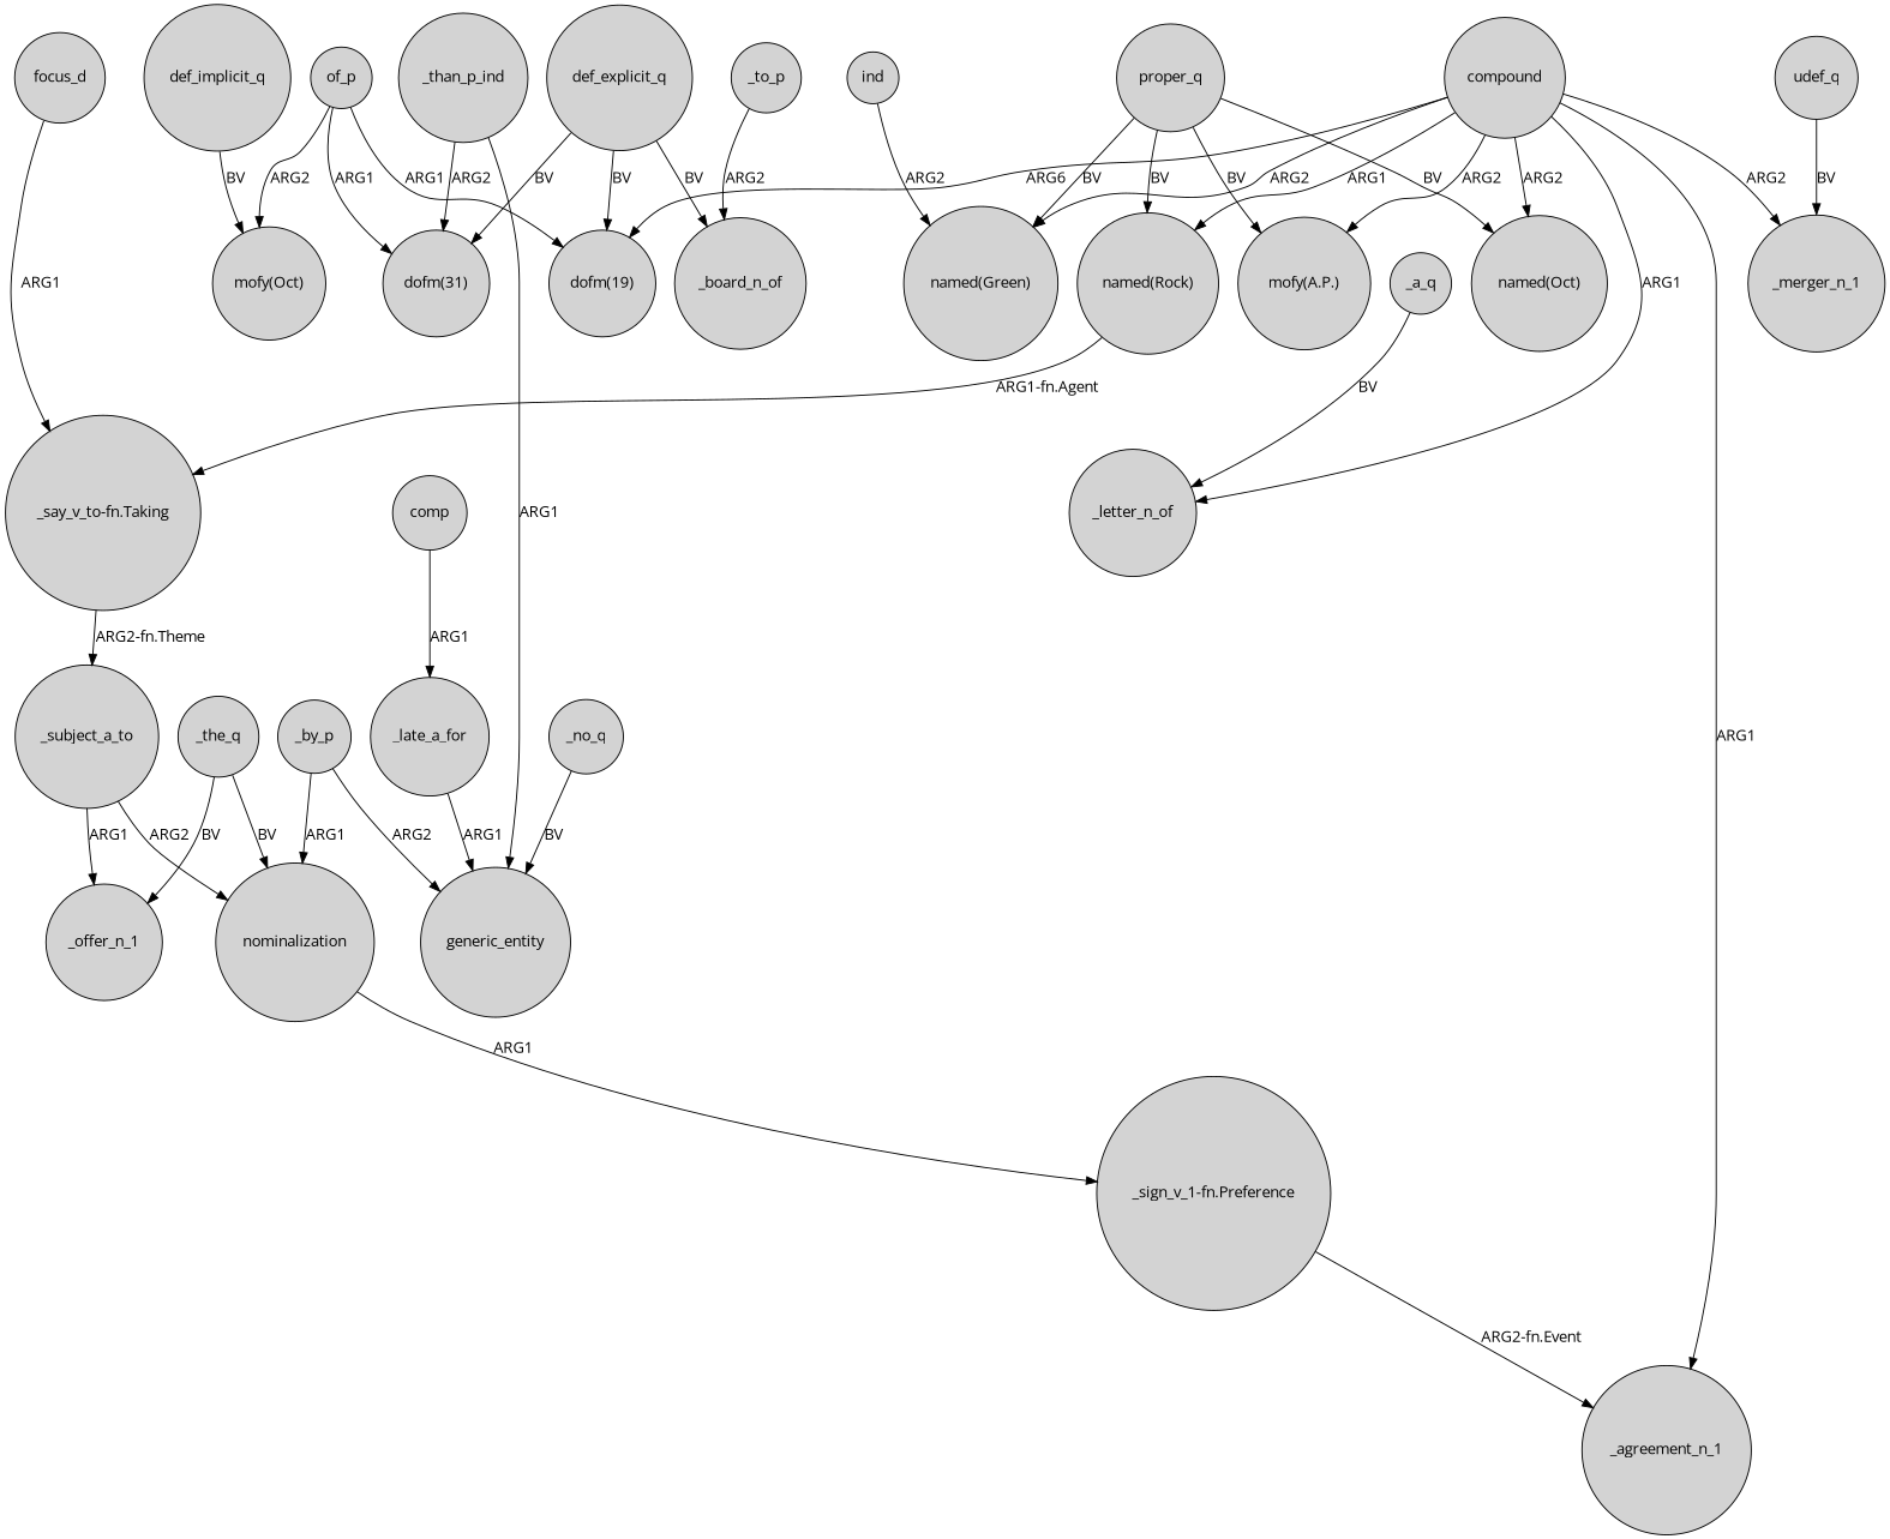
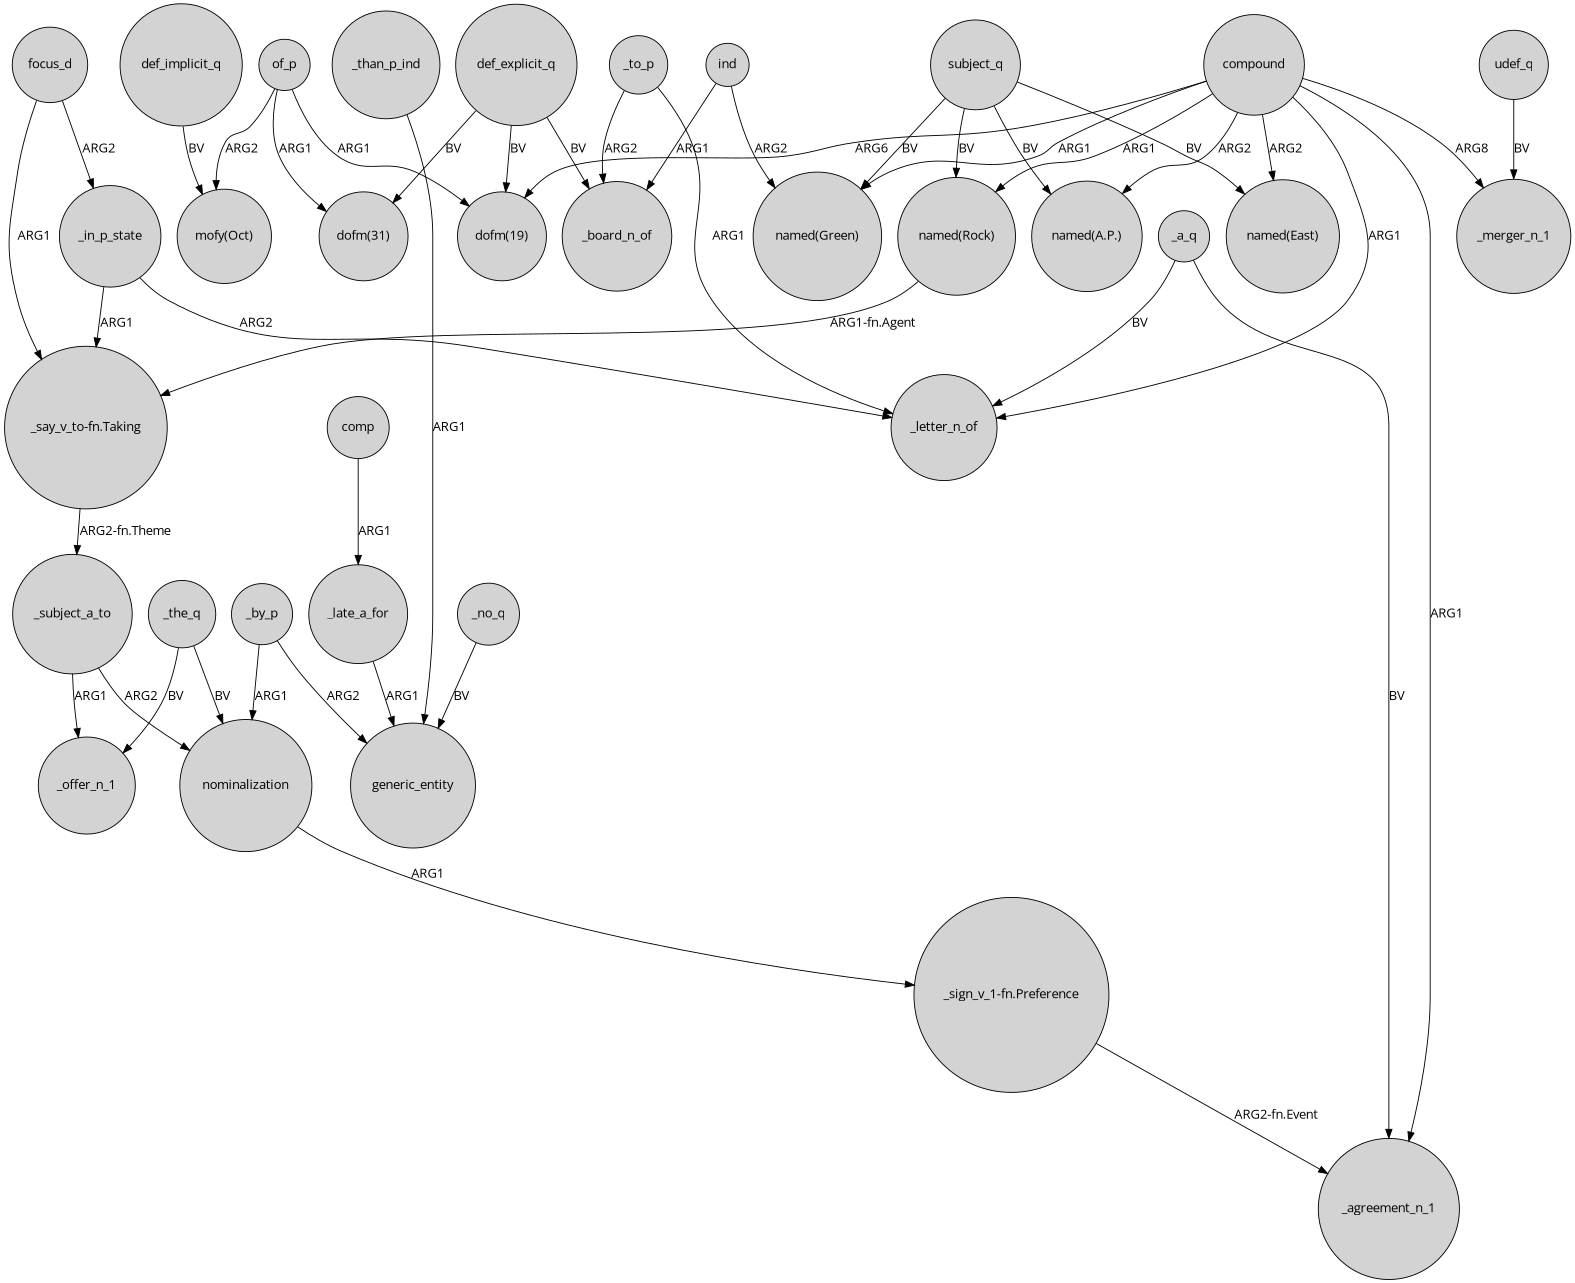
  digraph {
    fontname="Open Sans"
    node [fontname="Open Sans" shape=circle style=filled]
    edge [fontname="Open Sans"]
    _to_p
    _board_n_of
    _letter_n_of
    _the_q
    nominalization
    _offer_n_1
    "_sign_v_1-fn.Preference"
    _agreement_n_1
    "_say_v_to-fn.Taking"
    _subject_a_to
    "named(Rock)"
    focus_d
+   _in_p_state
    def_explicit_q
    "dofm(19)"
    "dofm(31)"
    compound
-   "named(East)" [label="named(Oct)"]
-   "named(A.P.)" [label="mofy(A.P.)"]
+   "named(East)"
+   "named(A.P.)"
    _merger_n_1
    "named(Green)"
    of_p
    "mofy(Oct)"
-   proper_q
+   proper_q [label=subject_q]
    _than_p_ind
    generic_entity
    _no_q
    _a_q
    _late_a_for
    comp
    _by_p
    n32 [label=ind]
    def_implicit_q
    udef_q
    _to_p -> _board_n_of [label=ARG2]
+   _to_p -> _letter_n_of [label=ARG1]
    _the_q -> nominalization [label=BV]
    _the_q -> _offer_n_1 [label=BV]
    nominalization -> "_sign_v_1-fn.Preference" [label=ARG1]
    "_sign_v_1-fn.Preference" -> _agreement_n_1 [label="ARG2-fn.Event"]
    "_say_v_to-fn.Taking" -> _subject_a_to [label="ARG2-fn.Theme"]
    _subject_a_to -> nominalization [label=ARG2]
    _subject_a_to -> _offer_n_1 [label=ARG1]
    "named(Rock)" -> "_say_v_to-fn.Taking" [label="ARG1-fn.Agent"]
    focus_d -> "_say_v_to-fn.Taking" [label=ARG1]
+   focus_d -> _in_p_state [label=ARG2]
+   _in_p_state -> _letter_n_of [label=ARG2]
+   _in_p_state -> "_say_v_to-fn.Taking" [label=ARG1]
    def_explicit_q -> _board_n_of [label=BV]
    def_explicit_q -> "dofm(19)" [label=BV]
    def_explicit_q -> "dofm(31)" [label=BV]
    compound -> _letter_n_of [label=ARG1]
    compound -> _agreement_n_1 [label=ARG1]
    compound -> "named(Rock)" [label=ARG1]
    compound -> "dofm(19)" [label=ARG6]
    compound -> "named(East)" [label=ARG2]
    compound -> "named(A.P.)" [label=ARG2]
-   compound -> _merger_n_1 [label=ARG2]
-   compound -> "named(Green)" [label=ARG2]
+   compound -> _merger_n_1 [label=ARG8]
+   compound -> "named(Green)" [label=ARG1]
    of_p -> "dofm(19)" [label=ARG1]
    of_p -> "dofm(31)" [label=ARG1]
    of_p -> "mofy(Oct)" [label=ARG2]
    proper_q -> "named(Rock)" [label=BV]
    proper_q -> "named(East)" [label=BV]
    proper_q -> "named(A.P.)" [label=BV]
    proper_q -> "named(Green)" [label=BV]
-   _than_p_ind -> "dofm(31)" [label=ARG2]
    _than_p_ind -> generic_entity [label=ARG1]
    _no_q -> generic_entity [label=BV]
    _a_q -> _letter_n_of [label=BV]
+   _a_q -> _agreement_n_1 [label=BV]
    _late_a_for -> generic_entity [label=ARG1]
    comp -> _late_a_for [label=ARG1]
    _by_p -> nominalization [label=ARG1]
    _by_p -> generic_entity [label=ARG2]
+   n32 -> _board_n_of [label=ARG1]
    n32 -> "named(Green)" [label=ARG2]
    def_implicit_q -> "mofy(Oct)" [label=BV]
    udef_q -> _merger_n_1 [label=BV]
  }
